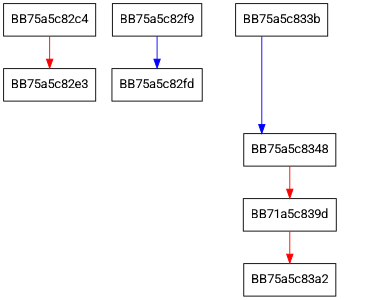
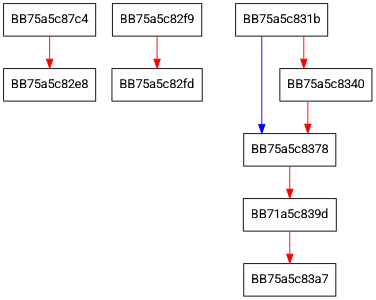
  digraph {
    fontname=Roboto
    splines=ortho
    node [fontname=Roboto shape=box]
    edge [color=red fontname=Roboto]
-   BB75a5c82c4
-   BB75a5c82e3
+   BB75a5c82c4 [label=BB75a5c87c4]
+   BB75a5c82e3 [label=BB75a5c82e8]
    BB75a5c82f9
    BB75a5c82fd
-   BB75a5c833b
-   BB75a5c8348
+   BB75a5c833b [label=BB75a5c831b]
+   BB75a5c8348 [label=BB75a5c8378]
+   BB75a5c8340
    n8 [label=BB71a5c839d]
-   BB75a5c83a2
+   BB75a5c83a2 [label=BB75a5c83a7]
    BB75a5c82c4 -> BB75a5c82e3
-   BB75a5c82f9 -> BB75a5c82fd [color=blue]
+   BB75a5c82f9 -> BB75a5c82fd
    BB75a5c833b -> BB75a5c8348 [color=blue]
+   BB75a5c833b -> BB75a5c8340
    BB75a5c8348 -> n8
+   BB75a5c8340 -> BB75a5c8348
    n8 -> BB75a5c83a2
  }
